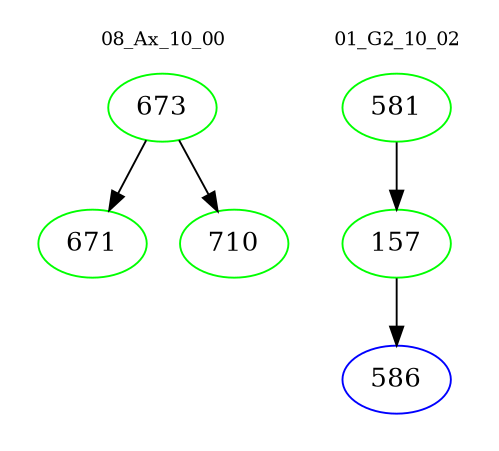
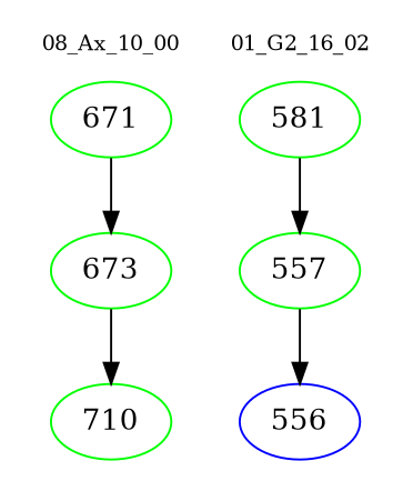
  digraph {
    fontname="DejaVu Serif"
    node [color=green fontname="DejaVu Serif"]
    edge [color=black fontname="DejaVu Serif"]
    n1 [label=671]
    n2 [label=673]
    n3 [label=710]
    n4 [label=581]
-   n5 [label=157]
-   n6 [color=blue label=586]
+   n5 [label=557]
+   n6 [color=blue label=556]
    subgraph cluster_1 {
      color=white
      fontsize=10
      label="08_Ax_10_00"
      n1
      n2
      n3
    }
    subgraph cluster_2 {
      color=white
      fontsize=10
-     label="01_G2_10_02"
+     label="01_G2_16_02"
      n4
      n5
      n6
    }
-   n2 -> n1
+   n1 -> n2
    n2 -> n3
    n4 -> n5
    n5 -> n6
  }
